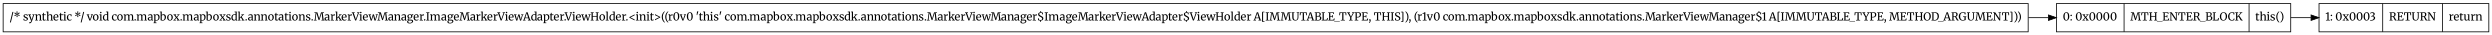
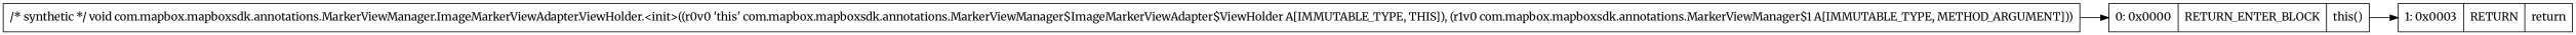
  digraph {
    rankdir=LR
    fontname=Merriweather
    node [shape=record fontname=Merriweather]
    edge [fontname=Merriweather]
-   n1 [label="{0\:\ 0x0000|MTH_ENTER_BLOCK\l|this()\l}"]
+   n1 [label="{0\:\ 0x0000|RETURN_ENTER_BLOCK\l|this()\l}"]
    n2 [label="{1\:\ 0x0003|RETURN\l|return\l}"]
    n3 [label="{\/* synthetic *\/ void com.mapbox.mapboxsdk.annotations.MarkerViewManager.ImageMarkerViewAdapter.ViewHolder.\<init\>((r0v0 'this' com.mapbox.mapboxsdk.annotations.MarkerViewManager$ImageMarkerViewAdapter$ViewHolder A[IMMUTABLE_TYPE, THIS]), (r1v0 com.mapbox.mapboxsdk.annotations.MarkerViewManager$1 A[IMMUTABLE_TYPE, METHOD_ARGUMENT])) }"]
    n1 -> n2
    n3 -> n1
  }
